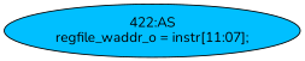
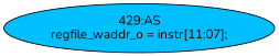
  strict digraph {
    fontname=Nunito
-   n1 [ast="<pyverilog.vparser.ast.Assign object at 0x7f22371019d0>" def_var="['regfile_waddr_o']" fillcolor=deepskyblue label="422:AS\nregfile_waddr_o = instr[11:07];" statements="[]" style=filled typ=Assign use_var="['instr']" fontname=Nunito]
+   n1 [ast="<pyverilog.vparser.ast.Assign object at 0x7f22371019d0>" def_var="['regfile_waddr_o']" fillcolor=deepskyblue label="429:AS\nregfile_waddr_o = instr[11:07];" statements="[]" style=filled typ=Assign use_var="['instr']" fontname=Nunito]
  }
